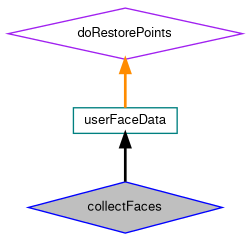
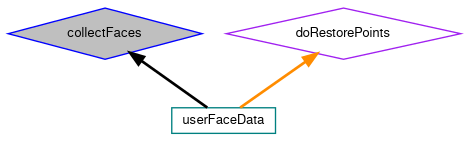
  digraph {
    rankdir=TB
    node [fontname=FreeSans fontsize=10 shape=diamond]
    edge [dir=back fontname=FreeSans fontsize=10 labelfontname=FreeSans labelfontsize=10 style=bold]
    n1 [color=blue fillcolor=grey75 fontcolor=black height=0.2 label=collectFaces style=filled width=0.4]
    n2 [color=teal height=0.2 label=userFaceData shape=box width=0.4]
    n3 [color=purple height=0.2 label=doRestorePoints width=0.4]
-   n2 -> n1 [color=black]
+   n1 -> n2 [color=black]
    n3 -> n2 [color=darkorange]
  }
